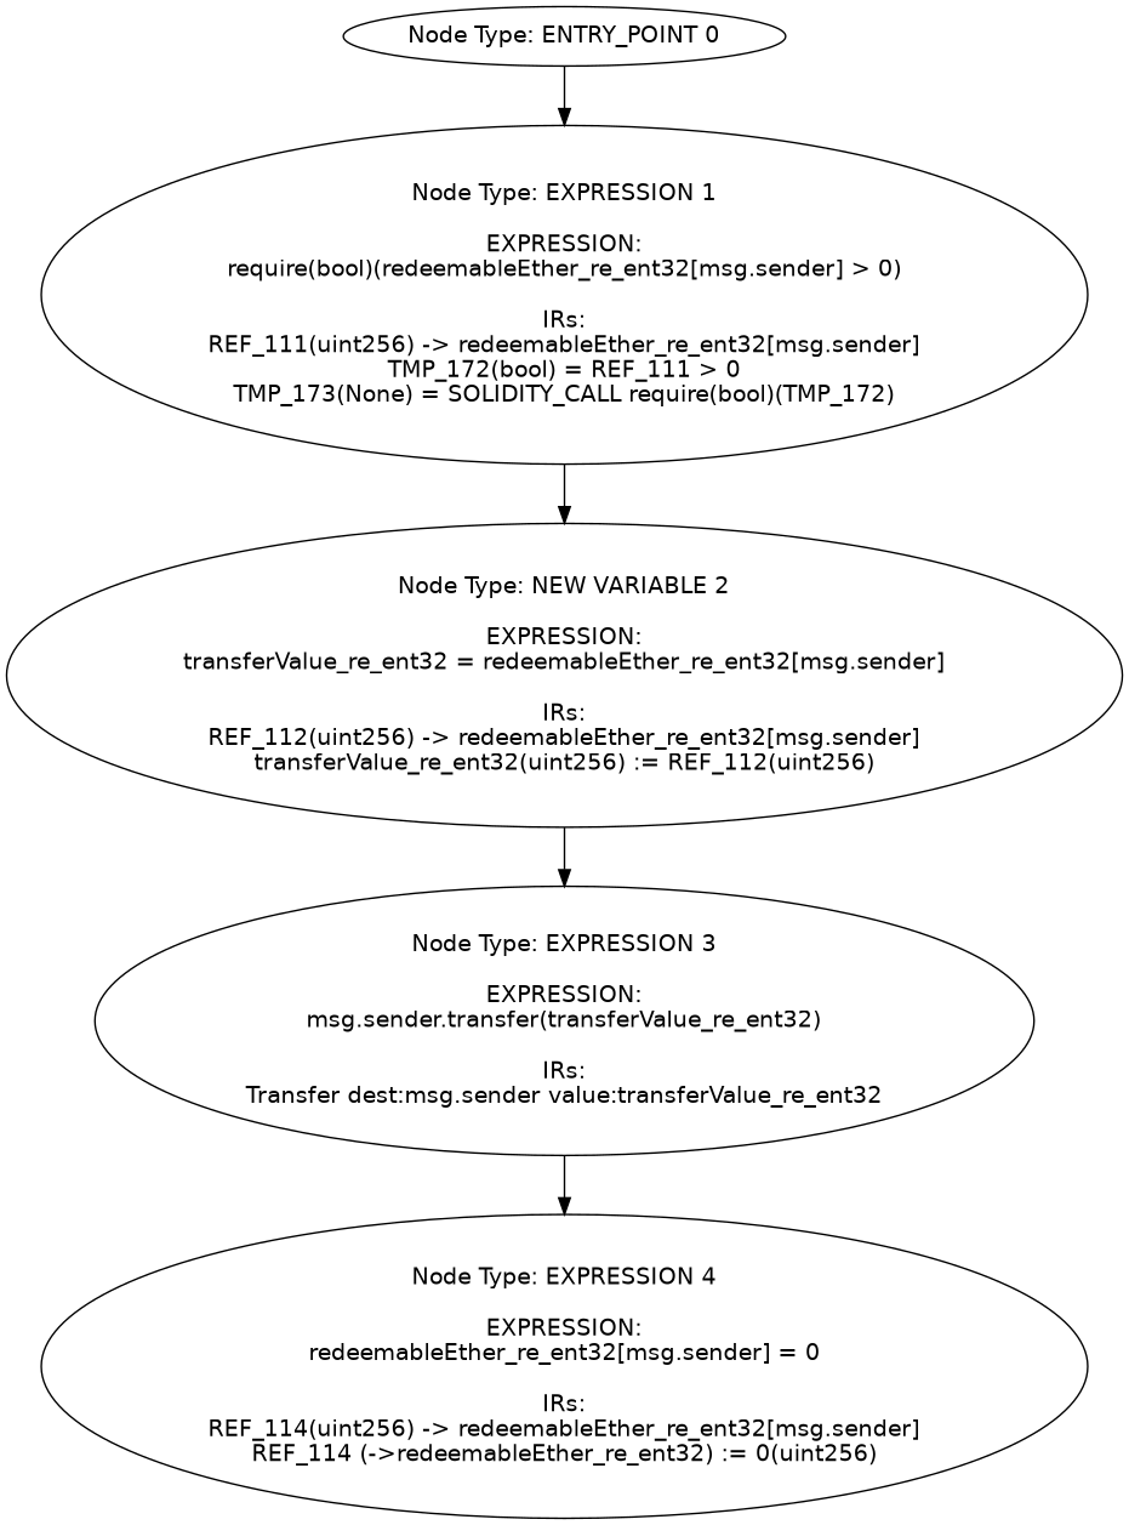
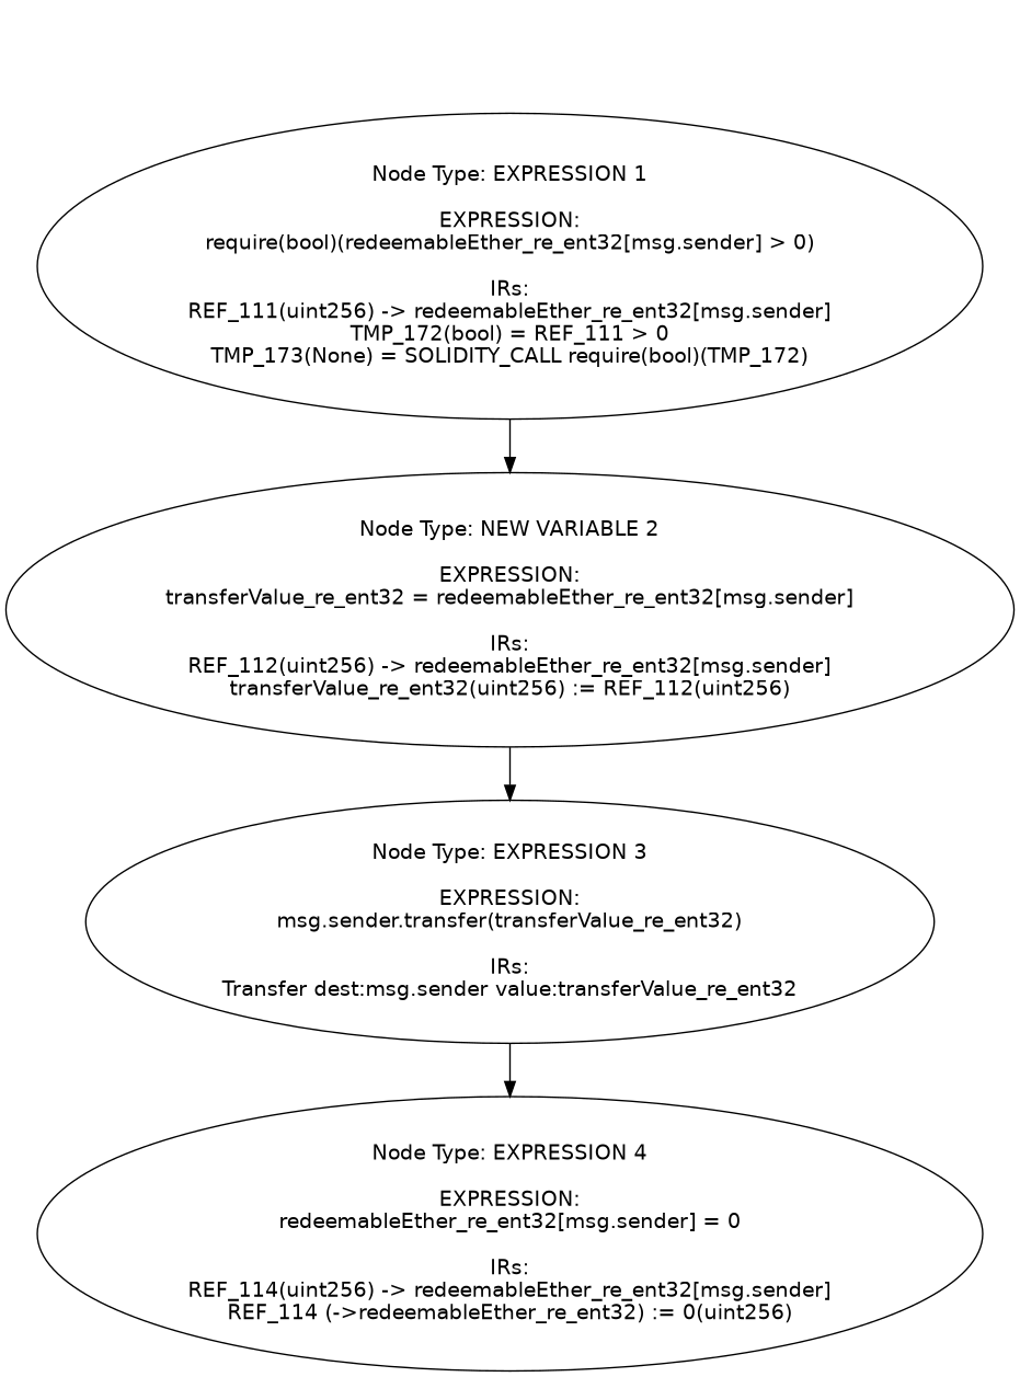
  digraph {
    fontname="DejaVu Sans"
    node [fontname="DejaVu Sans"]
    edge [fontname="DejaVu Sans"]
-   n1 [label="Node Type: ENTRY_POINT 0\n"]
    n2 [label="Node Type: EXPRESSION 1\n\nEXPRESSION:\nrequire(bool)(redeemableEther_re_ent32[msg.sender] > 0)\n\nIRs:\nREF_111(uint256) -> redeemableEther_re_ent32[msg.sender]\nTMP_172(bool) = REF_111 > 0\nTMP_173(None) = SOLIDITY_CALL require(bool)(TMP_172)"]
    n3 [label="Node Type: NEW VARIABLE 2\n\nEXPRESSION:\ntransferValue_re_ent32 = redeemableEther_re_ent32[msg.sender]\n\nIRs:\nREF_112(uint256) -> redeemableEther_re_ent32[msg.sender]\ntransferValue_re_ent32(uint256) := REF_112(uint256)"]
    n4 [label="Node Type: EXPRESSION 3\n\nEXPRESSION:\nmsg.sender.transfer(transferValue_re_ent32)\n\nIRs:\nTransfer dest:msg.sender value:transferValue_re_ent32"]
    n5 [label="Node Type: EXPRESSION 4\n\nEXPRESSION:\nredeemableEther_re_ent32[msg.sender] = 0\n\nIRs:\nREF_114(uint256) -> redeemableEther_re_ent32[msg.sender]\nREF_114 (->redeemableEther_re_ent32) := 0(uint256)"]
-   n1 -> n2
    n2 -> n3
    n3 -> n4
    n4 -> n5
  }
